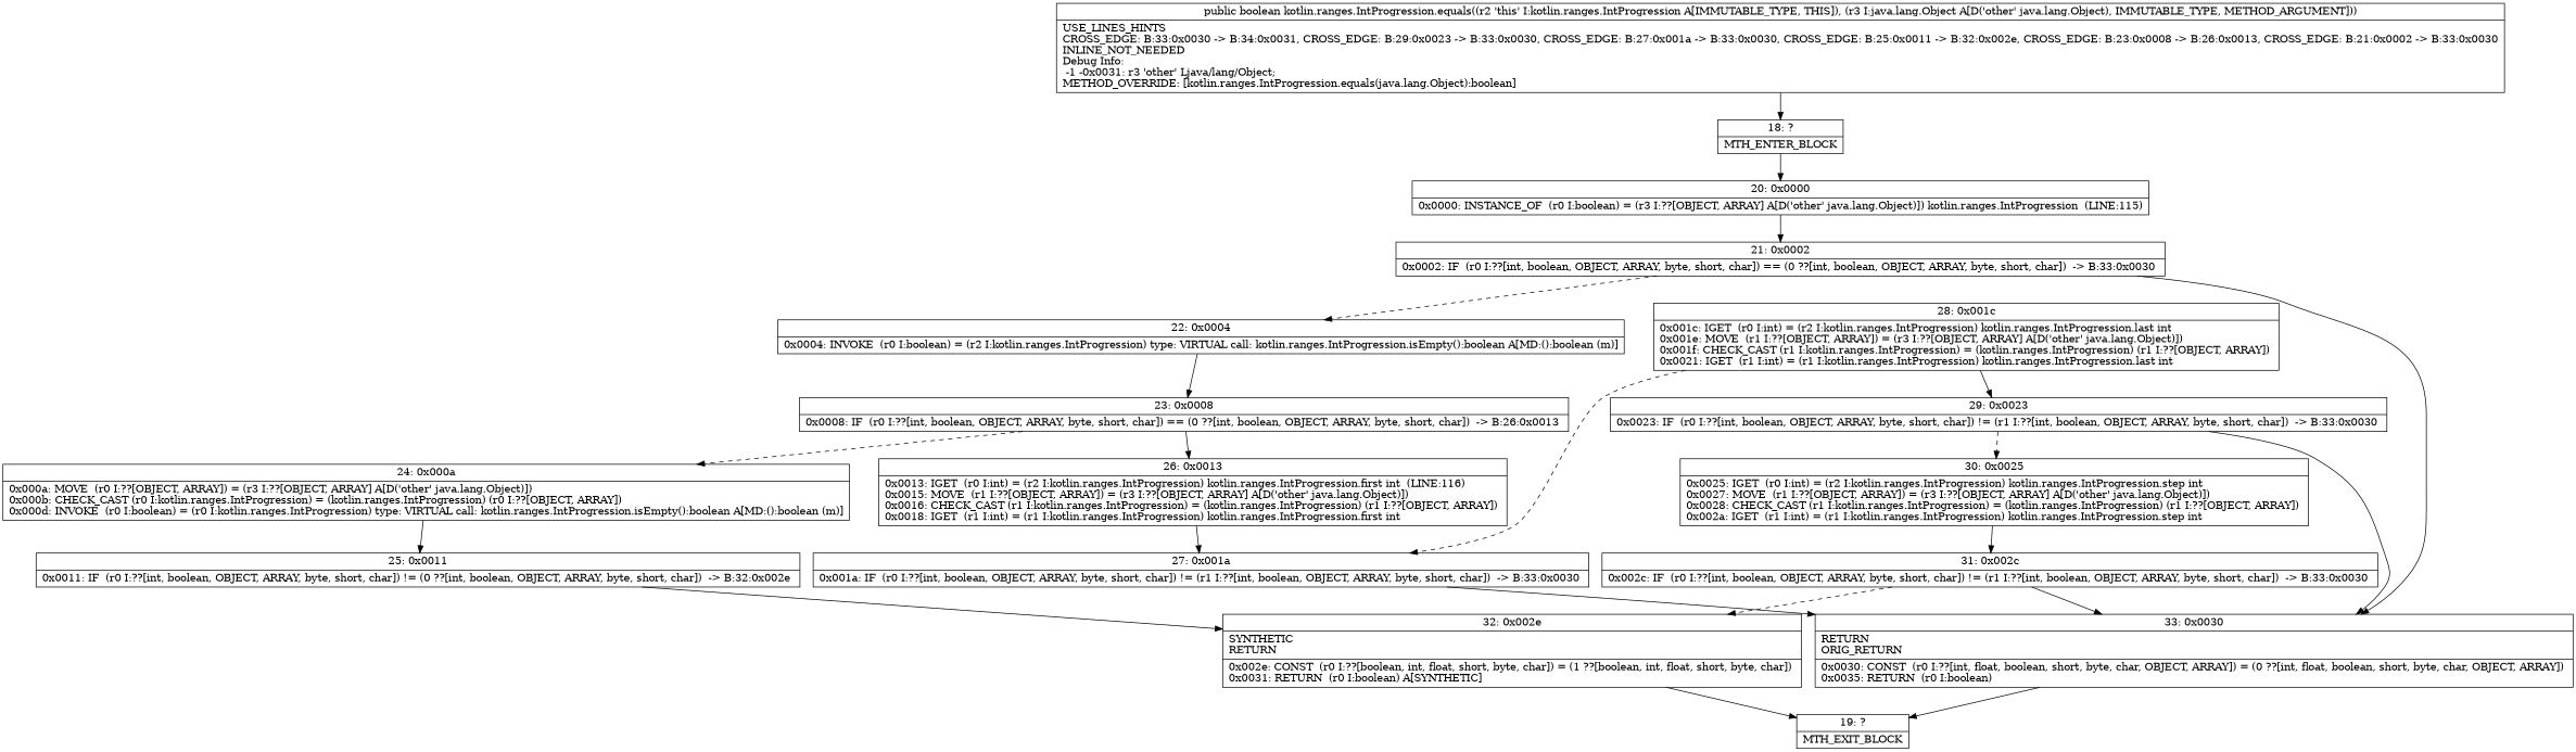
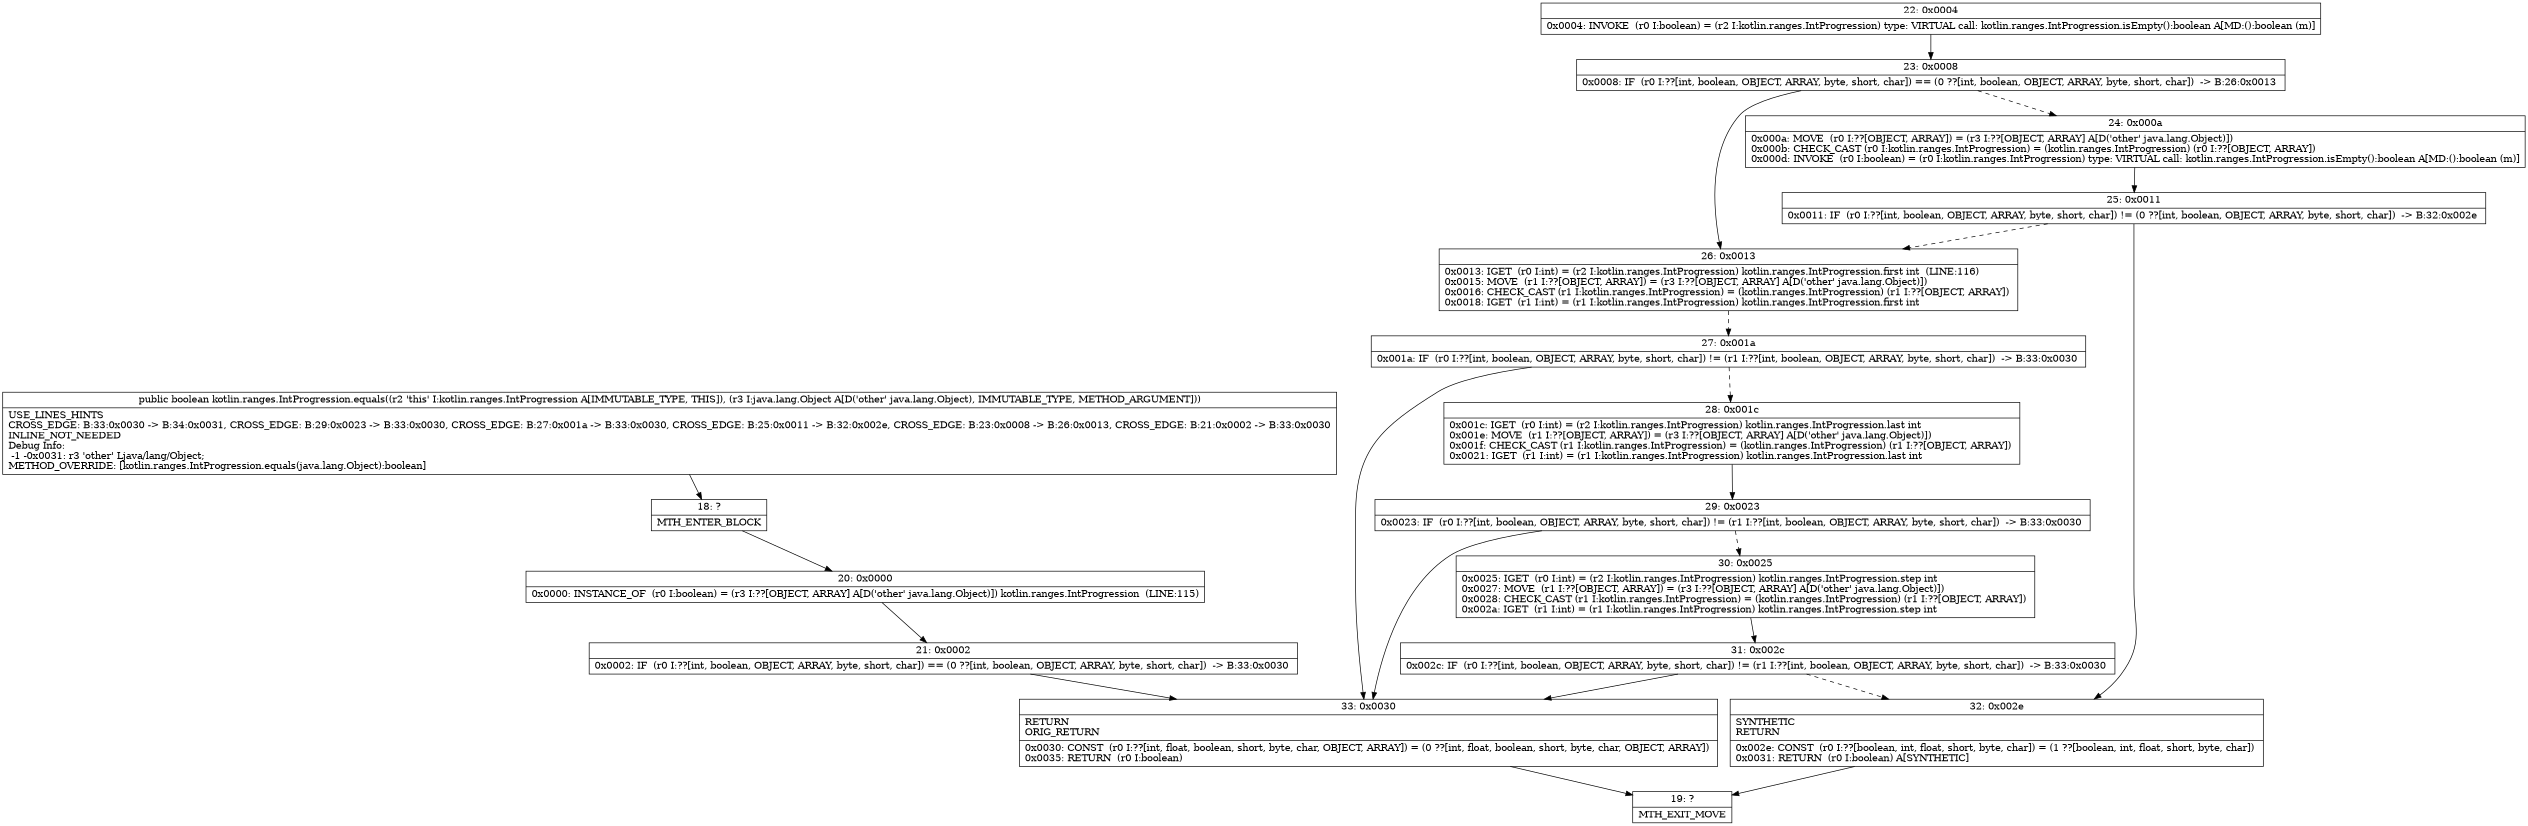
  digraph {
    node [shape=record]
    n1 [label="{18\:\ ?|MTH_ENTER_BLOCK\l}"]
    n2 [label="{20\:\ 0x0000|0x0000: INSTANCE_OF  (r0 I:boolean) = (r3 I:??[OBJECT, ARRAY] A[D('other' java.lang.Object)]) kotlin.ranges.IntProgression  (LINE:115)\l}"]
    n3 [label="{21\:\ 0x0002|0x0002: IF  (r0 I:??[int, boolean, OBJECT, ARRAY, byte, short, char]) == (0 ??[int, boolean, OBJECT, ARRAY, byte, short, char])  \-\> B:33:0x0030 \l}"]
    n4 [label="{22\:\ 0x0004|0x0004: INVOKE  (r0 I:boolean) = (r2 I:kotlin.ranges.IntProgression) type: VIRTUAL call: kotlin.ranges.IntProgression.isEmpty():boolean A[MD:():boolean (m)]\l}"]
    n5 [label="{33\:\ 0x0030|RETURN\lORIG_RETURN\l|0x0030: CONST  (r0 I:??[int, float, boolean, short, byte, char, OBJECT, ARRAY]) = (0 ??[int, float, boolean, short, byte, char, OBJECT, ARRAY]) \l0x0035: RETURN  (r0 I:boolean) \l}"]
    n6 [label="{23\:\ 0x0008|0x0008: IF  (r0 I:??[int, boolean, OBJECT, ARRAY, byte, short, char]) == (0 ??[int, boolean, OBJECT, ARRAY, byte, short, char])  \-\> B:26:0x0013 \l}"]
-   n7 [label="{19\:\ ?|MTH_EXIT_BLOCK\l}"]
+   n7 [label="{19\:\ ?|MTH_EXIT_MOVE\l}"]
    n8 [label="{24\:\ 0x000a|0x000a: MOVE  (r0 I:??[OBJECT, ARRAY]) = (r3 I:??[OBJECT, ARRAY] A[D('other' java.lang.Object)]) \l0x000b: CHECK_CAST (r0 I:kotlin.ranges.IntProgression) = (kotlin.ranges.IntProgression) (r0 I:??[OBJECT, ARRAY]) \l0x000d: INVOKE  (r0 I:boolean) = (r0 I:kotlin.ranges.IntProgression) type: VIRTUAL call: kotlin.ranges.IntProgression.isEmpty():boolean A[MD:():boolean (m)]\l}"]
    n9 [label="{26\:\ 0x0013|0x0013: IGET  (r0 I:int) = (r2 I:kotlin.ranges.IntProgression) kotlin.ranges.IntProgression.first int  (LINE:116)\l0x0015: MOVE  (r1 I:??[OBJECT, ARRAY]) = (r3 I:??[OBJECT, ARRAY] A[D('other' java.lang.Object)]) \l0x0016: CHECK_CAST (r1 I:kotlin.ranges.IntProgression) = (kotlin.ranges.IntProgression) (r1 I:??[OBJECT, ARRAY]) \l0x0018: IGET  (r1 I:int) = (r1 I:kotlin.ranges.IntProgression) kotlin.ranges.IntProgression.first int \l}"]
    n10 [label="{25\:\ 0x0011|0x0011: IF  (r0 I:??[int, boolean, OBJECT, ARRAY, byte, short, char]) != (0 ??[int, boolean, OBJECT, ARRAY, byte, short, char])  \-\> B:32:0x002e \l}"]
    n11 [label="{27\:\ 0x001a|0x001a: IF  (r0 I:??[int, boolean, OBJECT, ARRAY, byte, short, char]) != (r1 I:??[int, boolean, OBJECT, ARRAY, byte, short, char])  \-\> B:33:0x0030 \l}"]
    n12 [label="{32\:\ 0x002e|SYNTHETIC\lRETURN\l|0x002e: CONST  (r0 I:??[boolean, int, float, short, byte, char]) = (1 ??[boolean, int, float, short, byte, char]) \l0x0031: RETURN  (r0 I:boolean) A[SYNTHETIC]\l}"]
    n13 [label="{28\:\ 0x001c|0x001c: IGET  (r0 I:int) = (r2 I:kotlin.ranges.IntProgression) kotlin.ranges.IntProgression.last int \l0x001e: MOVE  (r1 I:??[OBJECT, ARRAY]) = (r3 I:??[OBJECT, ARRAY] A[D('other' java.lang.Object)]) \l0x001f: CHECK_CAST (r1 I:kotlin.ranges.IntProgression) = (kotlin.ranges.IntProgression) (r1 I:??[OBJECT, ARRAY]) \l0x0021: IGET  (r1 I:int) = (r1 I:kotlin.ranges.IntProgression) kotlin.ranges.IntProgression.last int \l}"]
    n14 [label="{29\:\ 0x0023|0x0023: IF  (r0 I:??[int, boolean, OBJECT, ARRAY, byte, short, char]) != (r1 I:??[int, boolean, OBJECT, ARRAY, byte, short, char])  \-\> B:33:0x0030 \l}"]
    n15 [label="{30\:\ 0x0025|0x0025: IGET  (r0 I:int) = (r2 I:kotlin.ranges.IntProgression) kotlin.ranges.IntProgression.step int \l0x0027: MOVE  (r1 I:??[OBJECT, ARRAY]) = (r3 I:??[OBJECT, ARRAY] A[D('other' java.lang.Object)]) \l0x0028: CHECK_CAST (r1 I:kotlin.ranges.IntProgression) = (kotlin.ranges.IntProgression) (r1 I:??[OBJECT, ARRAY]) \l0x002a: IGET  (r1 I:int) = (r1 I:kotlin.ranges.IntProgression) kotlin.ranges.IntProgression.step int \l}"]
    n16 [label="{31\:\ 0x002c|0x002c: IF  (r0 I:??[int, boolean, OBJECT, ARRAY, byte, short, char]) != (r1 I:??[int, boolean, OBJECT, ARRAY, byte, short, char])  \-\> B:33:0x0030 \l}"]
    n17 [label="{public boolean kotlin.ranges.IntProgression.equals((r2 'this' I:kotlin.ranges.IntProgression A[IMMUTABLE_TYPE, THIS]), (r3 I:java.lang.Object A[D('other' java.lang.Object), IMMUTABLE_TYPE, METHOD_ARGUMENT]))  | USE_LINES_HINTS\lCROSS_EDGE: B:33:0x0030 \-\> B:34:0x0031, CROSS_EDGE: B:29:0x0023 \-\> B:33:0x0030, CROSS_EDGE: B:27:0x001a \-\> B:33:0x0030, CROSS_EDGE: B:25:0x0011 \-\> B:32:0x002e, CROSS_EDGE: B:23:0x0008 \-\> B:26:0x0013, CROSS_EDGE: B:21:0x0002 \-\> B:33:0x0030\lINLINE_NOT_NEEDED\lDebug Info:\l  \-1 \-0x0031: r3 'other' Ljava\/lang\/Object;\lMETHOD_OVERRIDE: [kotlin.ranges.IntProgression.equals(java.lang.Object):boolean]\l}"]
    n1 -> n2
    n2 -> n3
-   n3 -> n4 [style=dashed]
    n3 -> n5
    n4 -> n6
    n5 -> n7
    n6 -> n8 [style=dashed]
    n6 -> n9
    n8 -> n10
-   n9 -> n11
+   n9 -> n11 [style=dashed]
+   n10 -> n9 [style=dashed]
    n10 -> n12
    n11 -> n5
-   n13 -> n11 [style=dashed]
+   n11 -> n13 [style=dashed]
    n12 -> n7
    n13 -> n14
    n14 -> n5
    n14 -> n15 [style=dashed]
    n15 -> n16
    n16 -> n5
    n16 -> n12 [style=dashed]
    n17 -> n1
  }
